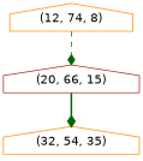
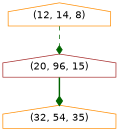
  digraph {
    fontname="DejaVu Sans"
    node [color=darkorange fontname="DejaVu Sans" shape=house]
    edge [arrowhead=diamond color=darkgreen fontname="DejaVu Sans"]
-   "(20, 66, 15)" [color=brown]
-   "(12, 74, 8)"
+   "(20, 66, 15)" [color=brown label="(20, 96, 15)"]
+   "(12, 74, 8)" [label="(12, 14, 8)"]
    n3 [label="(32, 54, 35)"]
    "(20, 66, 15)" -> n3 [style=bold]
    "(12, 74, 8)" -> "(20, 66, 15)" [style=dashed]
  }
